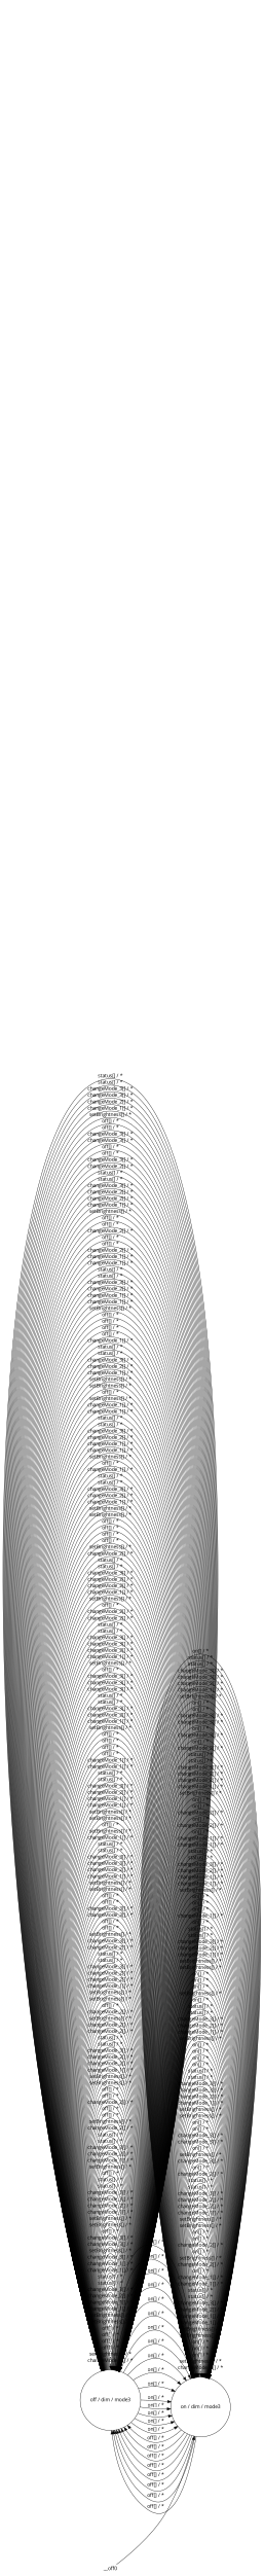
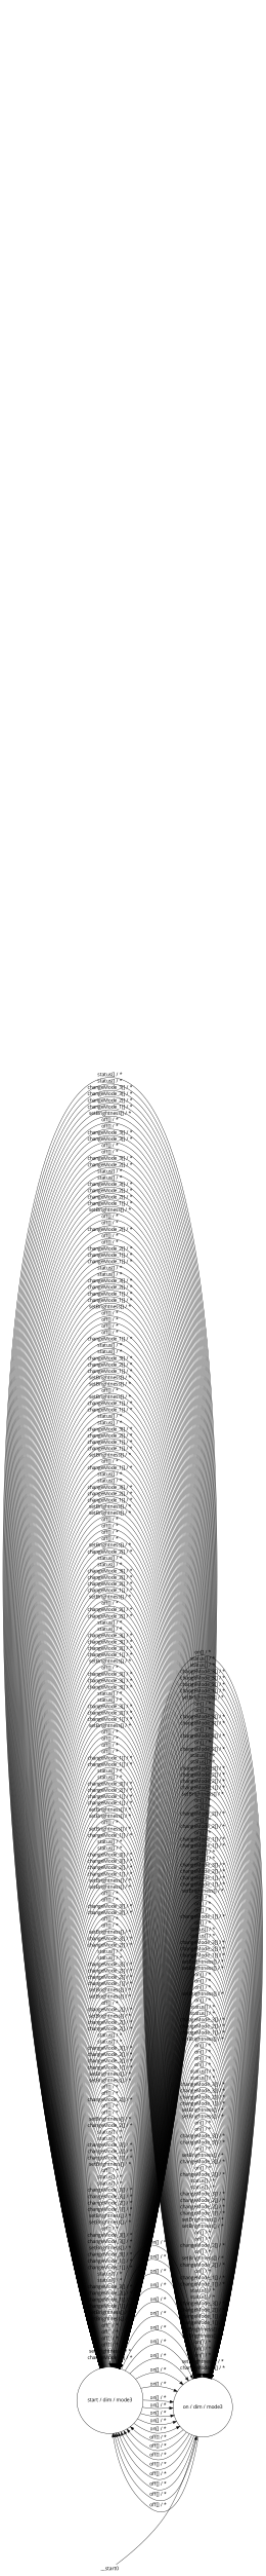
  digraph {
    fontname="Open Sans"
    rankdir=LR
    node [fontname="Open Sans" shape=circle]
    edge [fontname="Open Sans"]
-   n1 [label="off / dim / mode3"]
+   n1 [label="start / dim / mode3"]
    n2 [label="on / dim / mode3"]
-   __start0 [height=0 shape=none width=0 label=__off0]
+   __start0 [height=0 shape=none width=0]
    n1 -> n1 [label="changeMode_1[] / *"]
    n1 -> n1 [label="setBrightness[] / *"]
    n1 -> n1 [label="off[] / *"]
    n1 -> n1 [label="off[] / *"]
    n1 -> n1 [label="off[] / *"]
    n1 -> n1 [label="off[] / *"]
    n1 -> n1 [label="setBrightness[] / *"]
    n1 -> n1 [label="setBrightness[] / *"]
    n1 -> n1 [label="changeMode_1[] / *"]
    n1 -> n1 [label="changeMode_1[] / *"]
    n1 -> n1 [label="changeMode_2[] / *"]
    n1 -> n1 [label="changeMode_3[] / *"]
    n1 -> n1 [label="status[] / *"]
    n1 -> n1 [label="status[] / *"]
    n1 -> n1 [label="changeMode_1[] / *"]
    n1 -> n1 [label="changeMode_1[] / *"]
    n1 -> n1 [label="changeMode_3[] / *"]
    n1 -> n1 [label="setBrightness[] / *"]
    n1 -> n1 [label="changeMode_3[] / *"]
    n1 -> n1 [label="changeMode_3[] / *"]
    n1 -> n1 [label="off[] / *"]
    n1 -> n1 [label="setBrightness[] / *"]
    n1 -> n1 [label="setBrightness[] / *"]
    n1 -> n1 [label="changeMode_1[] / *"]
    n1 -> n1 [label="changeMode_2[] / *"]
    n1 -> n1 [label="changeMode_3[] / *"]
    n1 -> n1 [label="changeMode_3[] / *"]
    n1 -> n1 [label="status[] / *"]
    n1 -> n1 [label="status[] / *"]
    n1 -> n1 [label="off[] / *"]
    n1 -> n1 [label="setBrightness[] / *"]
    n1 -> n1 [label="changeMode_1[] / *"]
    n1 -> n1 [label="changeMode_2[] / *"]
    n1 -> n1 [label="changeMode_3[] / *"]
    n1 -> n1 [label="status[] / *"]
    n1 -> n1 [label="status[] / *"]
    n1 -> n1 [label="changeMode_2[] / *"]
    n1 -> n1 [label="setBrightness[] / *"]
    n1 -> n1 [label="off[] / *"]
    n1 -> n1 [label="off[] / *"]
    n1 -> n1 [label="changeMode_2[] / *"]
    n1 -> n1 [label="off[] / *"]
    n1 -> n1 [label="off[] / *"]
    n1 -> n1 [label="setBrightness[] / *"]
    n1 -> n1 [label="setBrightness[] / *"]
    n1 -> n1 [label="changeMode_1[] / *"]
    n1 -> n1 [label="changeMode_2[] / *"]
    n1 -> n1 [label="changeMode_2[] / *"]
    n1 -> n1 [label="changeMode_3[] / *"]
    n1 -> n1 [label="status[] / *"]
    n1 -> n1 [label="status[] / *"]
    n1 -> n1 [label="changeMode_2[] / *"]
    n1 -> n1 [label="changeMode_2[] / *"]
    n1 -> n1 [label="setBrightness[] / *"]
    n1 -> n1 [label="changeMode_2[] / *"]
    n1 -> n1 [label="off[] / *"]
    n1 -> n1 [label="setBrightness[] / *"]
    n1 -> n1 [label="setBrightness[] / *"]
    n1 -> n1 [label="changeMode_1[] / *"]
    n1 -> n1 [label="changeMode_2[] / *"]
    n1 -> n1 [label="changeMode_2[] / *"]
    n1 -> n1 [label="changeMode_3[] / *"]
    n1 -> n1 [label="status[] / *"]
    n1 -> n1 [label="status[] / *"]
    n1 -> n1 [label="changeMode_2[] / *"]
    n1 -> n1 [label="changeMode_3[] / *"]
    n1 -> n1 [label="setBrightness[] / *"]
    n1 -> n1 [label="off[] / *"]
    n1 -> n1 [label="off[] / *"]
    n1 -> n1 [label="changeMode_3[] / *"]
    n1 -> n1 [label="changeMode_3[] / *"]
    n1 -> n1 [label="off[] / *"]
    n1 -> n1 [label="off[] / *"]
    n1 -> n1 [label="setBrightness[] / *"]
    n1 -> n1 [label="setBrightness[] / *"]
    n1 -> n1 [label="changeMode_1[] / *"]
    n1 -> n1 [label="changeMode_2[] / *"]
    n1 -> n1 [label="changeMode_3[] / *"]
    n1 -> n1 [label="changeMode_3[] / *"]
    n1 -> n1 [label="status[] / *"]
    n1 -> n1 [label="status[] / *"]
    n1 -> n1 [label="changeMode_1[] / *"]
    n1 -> n1 [label="setBrightness[] / *"]
    n1 -> n1 [label="off[] / *"]
    n1 -> n1 [label="setBrightness[] / *"]
    n1 -> n1 [label="setBrightness[] / *"]
    n1 -> n1 [label="changeMode_1[] / *"]
    n1 -> n1 [label="changeMode_1[] / *"]
    n1 -> n1 [label="changeMode_2[] / *"]
    n1 -> n1 [label="changeMode_3[] / *"]
    n1 -> n1 [label="status[] / *"]
    n1 -> n1 [label="status[] / *"]
    n1 -> n1 [label="changeMode_1[] / *"]
    n1 -> n1 [label="changeMode_1[] / *"]
    n1 -> n1 [label="off[] / *"]
    n1 -> n1 [label="off[] / *"]
    n1 -> n1 [label="off[] / *"]
    n1 -> n1 [label="off[] / *"]
    n1 -> n1 [label="setBrightness[] / *"]
    n1 -> n1 [label="changeMode_1[] / *"]
    n1 -> n1 [label="changeMode_2[] / *"]
    n1 -> n1 [label="changeMode_3[] / *"]
    n1 -> n1 [label="status[] / *"]
    n1 -> n1 [label="status[] / *"]
    n1 -> n1 [label="changeMode_3[] / *"]
    n1 -> n1 [label="changeMode_3[] / *"]
    n1 -> n1 [label="changeMode_3[] / *"]
    n1 -> n1 [label="off[] / *"]
    n1 -> n1 [label="setBrightness[] / *"]
    n1 -> n1 [label="changeMode_1[] / *"]
    n1 -> n1 [label="changeMode_2[] / *"]
    n1 -> n1 [label="changeMode_3[] / *"]
    n1 -> n1 [label="changeMode_3[] / *"]
    n1 -> n1 [label="status[] / *"]
    n1 -> n1 [label="status[] / *"]
    n1 -> n1 [label="changeMode_2[] / *"]
    n1 -> n1 [label="changeMode_2[] / *"]
    n1 -> n1 [label="off[] / *"]
    n1 -> n1 [label="setBrightness[] / *"]
    n1 -> n1 [label="changeMode_1[] / *"]
    n1 -> n1 [label="changeMode_2[] / *"]
    n1 -> n1 [label="changeMode_2[] / *"]
    n1 -> n1 [label="changeMode_3[] / *"]
    n1 -> n1 [label="status[] / *"]
    n1 -> n1 [label="status[] / *"]
    n1 -> n1 [label="changeMode_2[] / *"]
    n1 -> n1 [label="setBrightness[] / *"]
    n1 -> n1 [label="off[] / *"]
    n1 -> n1 [label="off[] / *"]
    n1 -> n1 [label="off[] / *"]
    n1 -> n1 [label="off[] / *"]
    n1 -> n1 [label="setBrightness[] / *"]
    n1 -> n1 [label="setBrightness[] / *"]
    n1 -> n1 [label="changeMode_1[] / *"]
    n1 -> n1 [label="changeMode_2[] / *"]
    n1 -> n1 [label="changeMode_3[] / *"]
    n1 -> n1 [label="status[] / *"]
    n1 -> n1 [label="status[] / *"]
    n1 -> n1 [label="changeMode_1[] / *"]
    n1 -> n1 [label="off[] / *"]
    n1 -> n1 [label="setBrightness[] / *"]
    n1 -> n1 [label="changeMode_1[] / *"]
    n1 -> n1 [label="changeMode_1[] / *"]
    n1 -> n1 [label="changeMode_2[] / *"]
    n1 -> n1 [label="changeMode_3[] / *"]
    n1 -> n1 [label="status[] / *"]
    n1 -> n1 [label="status[] / *"]
    n1 -> n1 [label="changeMode_1[] / *"]
    n1 -> n1 [label="changeMode_1[] / *"]
    n1 -> n1 [label="setBrightness[] / *"]
    n1 -> n1 [label="off[] / *"]
    n1 -> n1 [label="setBrightness[] / *"]
    n1 -> n1 [label="setBrightness[] / *"]
    n1 -> n1 [label="changeMode_1[] / *"]
    n1 -> n1 [label="changeMode_2[] / *"]
    n1 -> n1 [label="changeMode_3[] / *"]
    n1 -> n1 [label="status[] / *"]
    n1 -> n1 [label="status[] / *"]
    n1 -> n1 [label="changeMode_1[] / *"]
    n1 -> n1 [label="off[] / *"]
    n1 -> n1 [label="off[] / *"]
    n1 -> n1 [label="off[] / *"]
    n1 -> n1 [label="off[] / *"]
    n1 -> n1 [label="setBrightness[] / *"]
    n1 -> n1 [label="changeMode_1[] / *"]
    n1 -> n1 [label="changeMode_1[] / *"]
    n1 -> n1 [label="changeMode_2[] / *"]
    n1 -> n1 [label="changeMode_3[] / *"]
    n1 -> n1 [label="status[] / *"]
    n1 -> n1 [label="status[] / *"]
    n1 -> n1 [label="changeMode_1[] / *"]
    n1 -> n1 [label="changeMode_1[] / *"]
    n1 -> n1 [label="changeMode_2[] / *"]
    n1 -> n1 [label="off[] / *"]
    n1 -> n1 [label="off[] / *"]
    n1 -> n1 [label="changeMode_2[] / *"]
    n1 -> n1 [label="off[] / *"]
    n1 -> n1 [label="off[] / *"]
    n1 -> n1 [label="setBrightness[] / *"]
    n1 -> n1 [label="changeMode_1[] / *"]
    n1 -> n1 [label="changeMode_2[] / *"]
    n1 -> n1 [label="changeMode_2[] / *"]
    n1 -> n1 [label="changeMode_3[] / *"]
    n1 -> n1 [label="status[] / *"]
    n1 -> n1 [label="status[] / *"]
    n1 -> n1 [label="changeMode_2[] / *"]
    n1 -> n1 [label="changeMode_3[] / *"]
    n1 -> n1 [label="off[] / *"]
    n1 -> n1 [label="off[] / *"]
    n1 -> n1 [label="changeMode_3[] / *"]
    n1 -> n1 [label="changeMode_3[] / *"]
    n1 -> n1 [label="off[] / *"]
    n1 -> n1 [label="off[] / *"]
    n1 -> n1 [label="setBrightness[] / *"]
    n1 -> n1 [label="changeMode_1[] / *"]
    n1 -> n1 [label="changeMode_2[] / *"]
    n1 -> n1 [label="changeMode_3[] / *"]
    n1 -> n1 [label="changeMode_3[] / *"]
    n1 -> n1 [label="status[] / *"]
    n1 -> n1 [label="status[] / *"]
    n1 -> n2 [label="on[] / *"]
    n1 -> n2 [label="on[] / *"]
    n1 -> n2 [label="on[] / *"]
    n1 -> n2 [label="on[] / *"]
    n1 -> n2 [label="on[] / *"]
    n1 -> n2 [label="on[] / *"]
    n1 -> n2 [label="on[] / *"]
    n1 -> n2 [label="on[] / *"]
    n1 -> n2 [label="on[] / *"]
    n1 -> n2 [label="on[] / *"]
    n1 -> n2 [label="on[] / *"]
    n1 -> n2 [label="on[] / *"]
    n1 -> n2 [label="on[] / *"]
    n1 -> n2 [label="on[] / *"]
    n1 -> n2 [label="on[] / *"]
    n1 -> n2 [label="on[] / *"]
    n2 -> n1 [label="off[] / *"]
    n2 -> n1 [label="off[] / *"]
    n2 -> n1 [label="off[] / *"]
    n2 -> n1 [label="off[] / *"]
    n2 -> n1 [label="off[] / *"]
    n2 -> n1 [label="off[] / *"]
    n2 -> n1 [label="off[] / *"]
    n2 -> n1 [label="off[] / *"]
    n2 -> n2 [label="changeMode_1[] / *"]
    n2 -> n2 [label="setBrightness[] / *"]
    n2 -> n2 [label="on[] / *"]
    n2 -> n2 [label="on[] / *"]
    n2 -> n2 [label="on[] / *"]
    n2 -> n2 [label="setBrightness[] / *"]
    n2 -> n2 [label="setBrightness[] / *"]
    n2 -> n2 [label="changeMode_1[] / *"]
    n2 -> n2 [label="changeMode_1[] / *"]
    n2 -> n2 [label="changeMode_2[] / *"]
    n2 -> n2 [label="changeMode_3[] / *"]
    n2 -> n2 [label="status[] / *"]
    n2 -> n2 [label="status[] / *"]
    n2 -> n2 [label="changeMode_1[] / *"]
    n2 -> n2 [label="changeMode_1[] / *"]
    n2 -> n2 [label="on[] / *"]
    n2 -> n2 [label="changeMode_2[] / *"]
    n2 -> n2 [label="setBrightness[] / *"]
    n2 -> n2 [label="on[] / *"]
    n2 -> n2 [label="changeMode_2[] / *"]
    n2 -> n2 [label="on[] / *"]
    n2 -> n2 [label="on[] / *"]
    n2 -> n2 [label="setBrightness[] / *"]
    n2 -> n2 [label="setBrightness[] / *"]
    n2 -> n2 [label="changeMode_1[] / *"]
    n2 -> n2 [label="changeMode_2[] / *"]
    n2 -> n2 [label="changeMode_2[] / *"]
    n2 -> n2 [label="changeMode_3[] / *"]
    n2 -> n2 [label="status[] / *"]
    n2 -> n2 [label="status[] / *"]
    n2 -> n2 [label="changeMode_2[] / *"]
    n2 -> n2 [label="on[] / *"]
    n2 -> n2 [label="changeMode_3[] / *"]
    n2 -> n2 [label="setBrightness[] / *"]
    n2 -> n2 [label="on[] / *"]
    n2 -> n2 [label="changeMode_3[] / *"]
    n2 -> n2 [label="changeMode_3[] / *"]
    n2 -> n2 [label="on[] / *"]
    n2 -> n2 [label="on[] / *"]
    n2 -> n2 [label="setBrightness[] / *"]
    n2 -> n2 [label="setBrightness[] / *"]
    n2 -> n2 [label="changeMode_1[] / *"]
    n2 -> n2 [label="changeMode_2[] / *"]
    n2 -> n2 [label="changeMode_3[] / *"]
    n2 -> n2 [label="changeMode_3[] / *"]
    n2 -> n2 [label="status[] / *"]
    n2 -> n2 [label="status[] / *"]
    n2 -> n2 [label="on[] / *"]
    n2 -> n2 [label="on[] / *"]
    n2 -> n2 [label="on[] / *"]
    n2 -> n2 [label="on[] / *"]
    n2 -> n2 [label="setBrightness[] / *"]
    n2 -> n2 [label="changeMode_1[] / *"]
    n2 -> n2 [label="changeMode_2[] / *"]
    n2 -> n2 [label="changeMode_3[] / *"]
    n2 -> n2 [label="status[] / *"]
    n2 -> n2 [label="status[] / *"]
    n2 -> n2 [label="on[] / *"]
    n2 -> n2 [label="setBrightness[] / *"]
    n2 -> n2 [label="on[] / *"]
    n2 -> n2 [label="on[] / *"]
    n2 -> n2 [label="on[] / *"]
    n2 -> n2 [label="setBrightness[] / *"]
    n2 -> n2 [label="setBrightness[] / *"]
    n2 -> n2 [label="changeMode_1[] / *"]
    n2 -> n2 [label="changeMode_2[] / *"]
    n2 -> n2 [label="changeMode_3[] / *"]
    n2 -> n2 [label="status[] / *"]
    n2 -> n2 [label="status[] / *"]
    n2 -> n2 [label="on[] / *"]
    n2 -> n2 [label="changeMode_1[] / *"]
    n2 -> n2 [label="on[] / *"]
    n2 -> n2 [label="on[] / *"]
    n2 -> n2 [label="on[] / *"]
    n2 -> n2 [label="setBrightness[] / *"]
    n2 -> n2 [label="changeMode_1[] / *"]
    n2 -> n2 [label="changeMode_1[] / *"]
    n2 -> n2 [label="changeMode_2[] / *"]
    n2 -> n2 [label="changeMode_3[] / *"]
    n2 -> n2 [label="status[] / *"]
    n2 -> n2 [label="status[] / *"]
    n2 -> n2 [label="changeMode_1[] / *"]
    n2 -> n2 [label="changeMode_1[] / *"]
    n2 -> n2 [label="on[] / *"]
    n2 -> n2 [label="changeMode_2[] / *"]
    n2 -> n2 [label="on[] / *"]
    n2 -> n2 [label="changeMode_2[] / *"]
    n2 -> n2 [label="on[] / *"]
    n2 -> n2 [label="on[] / *"]
    n2 -> n2 [label="setBrightness[] / *"]
    n2 -> n2 [label="changeMode_1[] / *"]
    n2 -> n2 [label="changeMode_2[] / *"]
    n2 -> n2 [label="changeMode_2[] / *"]
    n2 -> n2 [label="changeMode_3[] / *"]
    n2 -> n2 [label="status[] / *"]
    n2 -> n2 [label="status[] / *"]
    n2 -> n2 [label="changeMode_2[] / *"]
    n2 -> n2 [label="on[] / *"]
    n2 -> n2 [label="changeMode_3[] / *"]
    n2 -> n2 [label="on[] / *"]
    n2 -> n2 [label="changeMode_3[] / *"]
    n2 -> n2 [label="changeMode_3[] / *"]
    n2 -> n2 [label="on[] / *"]
    n2 -> n2 [label="on[] / *"]
    n2 -> n2 [label="setBrightness[] / *"]
    n2 -> n2 [label="changeMode_1[] / *"]
    n2 -> n2 [label="changeMode_2[] / *"]
    n2 -> n2 [label="changeMode_3[] / *"]
    n2 -> n2 [label="changeMode_3[] / *"]
    n2 -> n2 [label="status[] / *"]
    n2 -> n2 [label="status[] / *"]
    n2 -> n2 [label="on[] / *"]
    __start0 -> n2
  }
